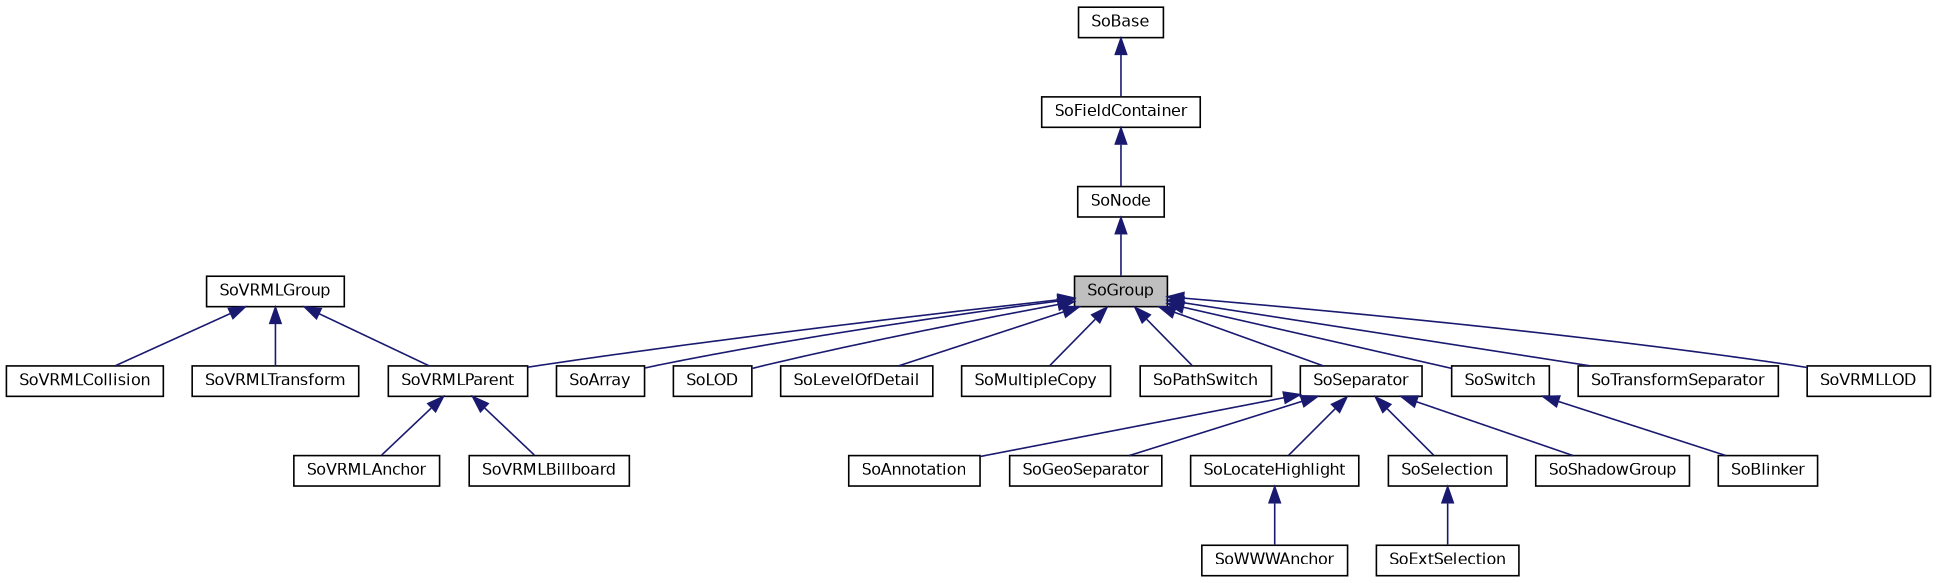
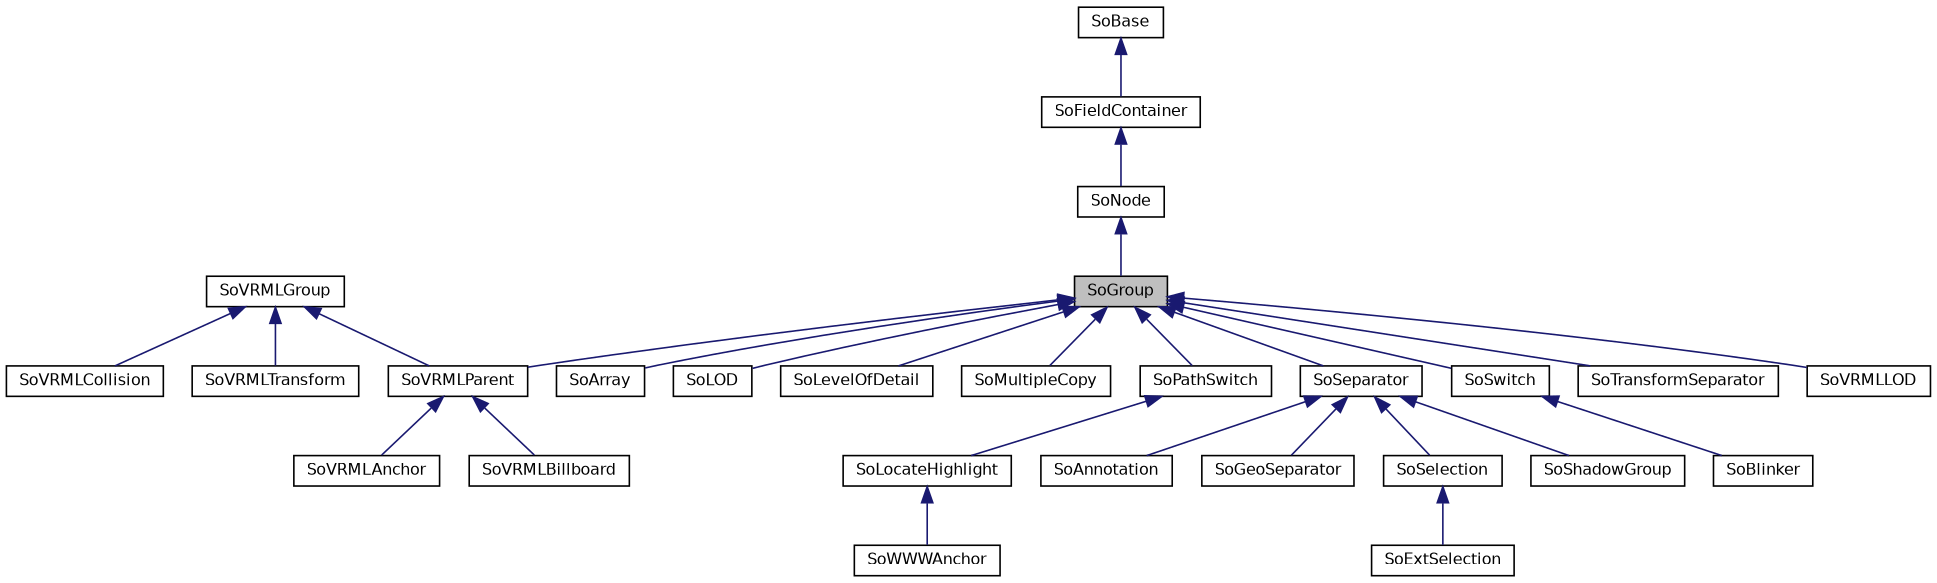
  digraph {
    rankdir=TB
    node [color=black fillcolor=white fontname=Helvetica fontsize=10 shape=record style=filled]
    edge [color=midnightblue dir=back fontname=Helvetica fontsize=10 labelfontname=Helvetica labelfontsize=10 style=solid]
    n1 [fillcolor=grey75 fontcolor=black height=0.2 label=SoGroup width=0.4]
    n2 [height=0.2 label=SoArray width=0.4]
    n3 [height=0.2 label=SoLOD width=0.4]
    n4 [height=0.2 label=SoLevelOfDetail width=0.4]
    n5 [height=0.2 label=SoMultipleCopy width=0.4]
    n6 [height=0.2 label=SoPathSwitch width=0.4]
    n7 [height=0.2 label=SoSeparator width=0.4]
    n8 [height=0.2 label=SoSwitch width=0.4]
    n9 [height=0.2 label=SoTransformSeparator width=0.4]
    n10 [height=0.2 label=SoVRMLLOD width=0.4]
    n11 [height=0.2 label=SoVRMLParent width=0.4]
    n12 [height=0.2 label=SoAnnotation width=0.4]
    n13 [height=0.2 label=SoGeoSeparator width=0.4]
    n14 [height=0.2 label=SoLocateHighlight width=0.4]
    n15 [height=0.2 label=SoSelection width=0.4]
    n16 [height=0.2 label=SoShadowGroup width=0.4]
    n17 [height=0.2 label=SoBlinker width=0.4]
    n18 [height=0.2 label=SoVRMLAnchor width=0.4]
    n19 [height=0.2 label=SoVRMLBillboard width=0.4]
    n20 [height=0.2 label=SoNode width=0.4]
    n21 [height=0.2 label=SoFieldContainer width=0.4]
    n22 [height=0.2 label=SoBase width=0.4]
    n23 [height=0.2 label=SoWWWAnchor width=0.4]
    n24 [height=0.2 label=SoExtSelection width=0.4]
    n25 [height=0.2 label=SoVRMLGroup width=0.4]
    n26 [height=0.2 label=SoVRMLCollision width=0.4]
    n27 [height=0.2 label=SoVRMLTransform width=0.4]
    n1 -> n2
    n1 -> n3
    n1 -> n4
    n1 -> n5
    n1 -> n6
    n1 -> n7
    n1 -> n8
    n1 -> n9
    n1 -> n10
    n1 -> n11
    n7 -> n12
    n7 -> n13
-   n7 -> n14
+   n6 -> n14
    n7 -> n15
    n7 -> n16
    n8 -> n17
    n11 -> n18
    n11 -> n19
    n14 -> n23
    n15 -> n24
    n20 -> n1
    n21 -> n20
    n22 -> n21
    n25 -> n11
    n25 -> n26
    n25 -> n27
  }
